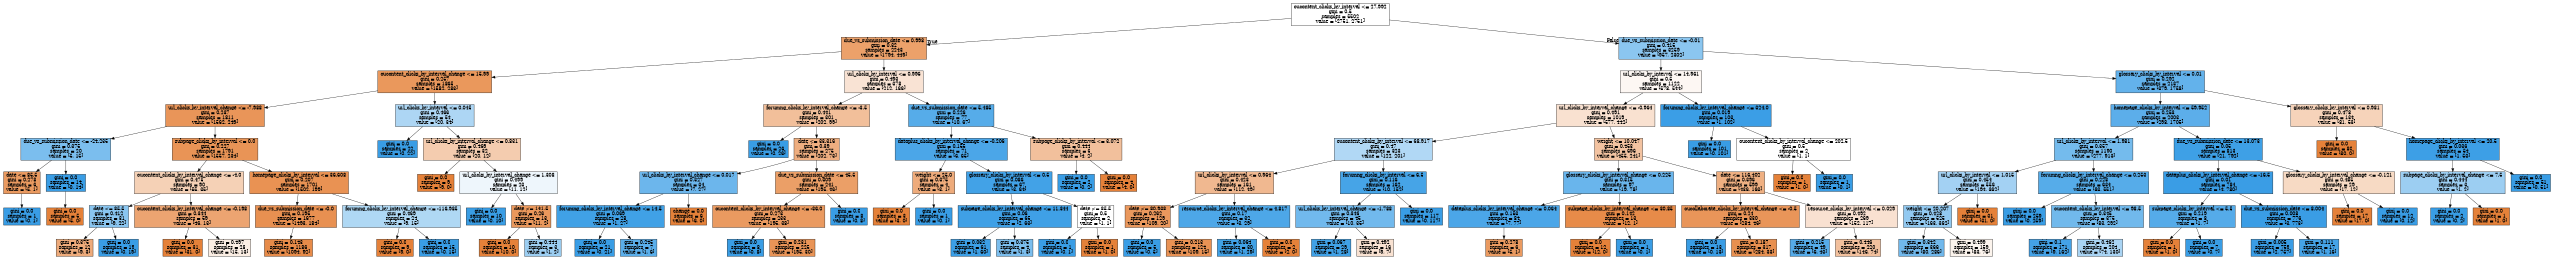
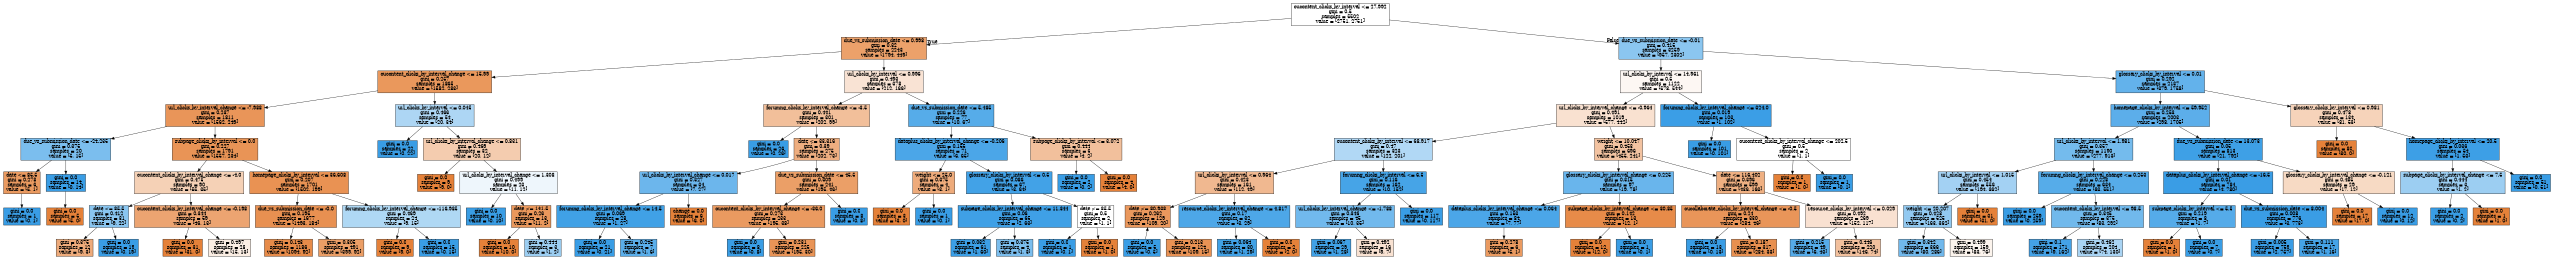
  digraph {
    node [color=black fillcolor="#399de5ff" shape=box style=filled]
    n1 [fillcolor="#e5813900" label="oucontent_clicks_by_interval <= 27.992\ngini = 0.5\nsamples = 5502\nvalue = [2751, 2751]"]
    n2 [fillcolor="#e58139bf" label="due_vs_submission_date <= 0.998\ngini = 0.32\nsamples = 2243\nvalue = [1794, 449]"]
    n3 [fillcolor="#399de595" label="due_vs_submission_date <= -0.01\ngini = 0.415\nsamples = 3259\nvalue = [957, 2302]"]
    n4 [fillcolor="#e58139d1" label="oucontent_clicks_by_interval_change <= 15.99\ngini = 0.257\nsamples = 1865\nvalue = [1582, 283]"]
    n5 [fillcolor="#e5813937" label="url_clicks_by_interval <= 0.996\ngini = 0.493\nsamples = 378\nvalue = [212, 166]"]
    n6 [fillcolor="#e581390f" label="url_clicks_by_interval <= 14.961\ngini = 0.5\nsamples = 1122\nvalue = [578, 544]"]
    n7 [fillcolor="#399de5c8" label="glossary_clicks_by_interval <= 0.01\ngini = 0.292\nsamples = 2137\nvalue = [379, 1758]"]
    n8 [fillcolor="#e58139d6" label="url_clicks_by_interval_change <= -7.988\ngini = 0.237\nsamples = 1811\nvalue = [1562, 249]"]
    n9 [fillcolor="#399de569" label="url_clicks_by_interval <= 0.045\ngini = 0.466\nsamples = 54\nvalue = [20, 34]"]
    n10 [fillcolor="#e5813982" label="forumng_clicks_by_interval_change <= -3.5\ngini = 0.441\nsamples = 301\nvalue = [202, 99]"]
    n11 [fillcolor="#399de5d9" label="due_vs_submission_date <= 5.485\ngini = 0.226\nsamples = 77\nvalue = [10, 67]"]
    n12 [fillcolor="#399de5aa" label="due_vs_submission_date <= -24.235\ngini = 0.375\nsamples = 20\nvalue = [5, 15]"]
    n13 [fillcolor="#e58139d9" label="subpage_clicks_by_interval <= 0.0\ngini = 0.227\nsamples = 1791\nvalue = [1557, 234]"]
    n14 [label="gini = 0.0\nsamples = 22\nvalue = [0, 22]"]
    n15 [fillcolor="#e5813966" label="url_clicks_by_interval_change <= 0.831\ngini = 0.469\nsamples = 32\nvalue = [20, 12]"]
    n16 [fillcolor="#e58139cc" label="date <= 85.5\ngini = 0.278\nsamples = 6\nvalue = [5, 1]"]
    n17 [label="gini = 0.0\nsamples = 14\nvalue = [0, 14]"]
    n18 [fillcolor="#e581395d" label="oucontent_clicks_by_interval_change <= -4.0\ngini = 0.475\nsamples = 90\nvalue = [55, 35]"]
    n19 [fillcolor="#e58139dd" label="homepage_clicks_by_interval <= 36.608\ngini = 0.207\nsamples = 1701\nvalue = [1502, 199]"]
    n20 [label="gini = 0.0\nsamples = 1\nvalue = [0, 1]"]
    n21 [fillcolor="#e58139ff" label="gini = 0.0\nsamples = 5\nvalue = [5, 0]"]
    n22 [fillcolor="#399de597" label="date <= 85.5\ngini = 0.412\nsamples = 31\nvalue = [9, 22]"]
    n23 [fillcolor="#e58139b7" label="oucontent_clicks_by_interval_change <= -0.198\ngini = 0.344\nsamples = 59\nvalue = [46, 13]"]
    n24 [fillcolor="#e58139e0" label="due_vs_submission_date <= -0.0\ngini = 0.195\nsamples = 1677\nvalue = [1493, 184]"]
    n25 [fillcolor="#399de566" label="forumng_clicks_by_interval_change <= -116.985\ngini = 0.469\nsamples = 24\nvalue = [9, 15]"]
    n26 [fillcolor="#e58139aa" label="gini = 0.375\nsamples = 12\nvalue = [9, 3]"]
    n27 [label="gini = 0.0\nsamples = 19\nvalue = [0, 19]"]
    n28 [fillcolor="#e58139ff" label="gini = 0.0\nsamples = 31\nvalue = [31, 0]"]
    n29 [fillcolor="#e5813922" label="gini = 0.497\nsamples = 28\nvalue = [15, 13]"]
    n30 [fillcolor="#e58139ea" label="gini = 0.143\nsamples = 1186\nvalue = [1094, 92]"]
+   n31 [fillcolor="#e58139c4" label="gini = 0.305\nsamples = 491\nvalue = [399, 92]"]
    n32 [fillcolor="#e58139ff" label="gini = 0.0\nsamples = 9\nvalue = [9, 0]"]
    n33 [label="gini = 0.0\nsamples = 15\nvalue = [0, 15]"]
    n34 [fillcolor="#e58139ff" label="gini = 0.0\nsamples = 9\nvalue = [9, 0]"]
    n35 [fillcolor="#399de515" label="url_clicks_by_interval_change <= 1.308\ngini = 0.499\nsamples = 23\nvalue = [11, 12]"]
    n36 [label="gini = 0.0\nsamples = 10\nvalue = [0, 10]"]
    n37 [fillcolor="#e58139d1" label="date <= 141.5\ngini = 0.26\nsamples = 13\nvalue = [11, 2]"]
    n38 [fillcolor="#e58139ff" label="gini = 0.0\nsamples = 10\nvalue = [10, 0]"]
    n39 [fillcolor="#399de57f" label="gini = 0.444\nsamples = 3\nvalue = [1, 2]"]
    n40 [label="gini = 0.0\nsamples = 26\nvalue = [0, 26]"]
    n41 [fillcolor="#e58139a3" label="date <= 33.316\ngini = 0.39\nsamples = 275\nvalue = [202, 73]"]
    n42 [fillcolor="#399de5e7" label="dataplus_clicks_by_interval_change <= -0.206\ngini = 0.155\nsamples = 71\nvalue = [6, 65]"]
    n43 [fillcolor="#e581397f" label="subpage_clicks_by_interval <= 3.072\ngini = 0.444\nsamples = 6\nvalue = [4, 2]"]
    n44 [fillcolor="#399de5bd" label="url_clicks_by_interval_change <= 0.017\ngini = 0.327\nsamples = 34\nvalue = [7, 27]"]
    n45 [fillcolor="#e58139c3" label="due_vs_submission_date <= 45.5\ngini = 0.309\nsamples = 241\nvalue = [195, 46]"]
    n46 [fillcolor="#399de5f6" label="forumng_clicks_by_interval_change <= 14.5\ngini = 0.069\nsamples = 28\nvalue = [1, 27]"]
    n47 [fillcolor="#e58139ff" label="change = 0.0\nsamples = 6\nvalue = [6, 0]"]
    n48 [fillcolor="#e58139cd" label="oucontent_clicks_by_interval_change <= -36.0\ngini = 0.273\nsamples = 233\nvalue = [195, 38]"]
    n49 [label="gini = 0.0\nsamples = 8\nvalue = [0, 8]"]
    n50 [label="gini = 0.0\nsamples = 21\nvalue = [0, 21]"]
    n51 [fillcolor="#399de5d4" label="gini = 0.245\nsamples = 7\nvalue = [1, 6]"]
    n52 [label="gini = 0.0\nsamples = 8\nvalue = [0, 8]"]
    n53 [fillcolor="#e58139d8" label="gini = 0.231\nsamples = 225\nvalue = [195, 30]"]
    n54 [fillcolor="#e58139aa" label="weight <= 25.0\ngini = 0.375\nsamples = 4\nvalue = [3, 1]"]
    n55 [fillcolor="#399de5f3" label="glossary_clicks_by_interval <= 0.5\ngini = 0.086\nsamples = 67\nvalue = [3, 64]"]
    n56 [label="gini = 0.0\nsamples = 2\nvalue = [0, 2]"]
    n57 [fillcolor="#e58139ff" label="gini = 0.0\nsamples = 4\nvalue = [4, 0]"]
    n58 [fillcolor="#e58139ff" label="gini = 0.0\nsamples = 3\nvalue = [3, 0]"]
    n59 [label="gini = 0.0\nsamples = 1\nvalue = [0, 1]"]
    n60 [fillcolor="#399de5f7" label="subpage_clicks_by_interval_change <= 11.344\ngini = 0.06\nsamples = 65\nvalue = [2, 63]"]
    n61 [fillcolor="#e5813900" label="date <= 85.5\ngini = 0.5\nsamples = 2\nvalue = [1, 1]"]
    n62 [fillcolor="#399de5fb" label="gini = 0.032\nsamples = 61\nvalue = [1, 60]"]
    n63 [fillcolor="#399de5aa" label="gini = 0.375\nsamples = 4\nvalue = [1, 3]"]
    n64 [label="gini = 0.0\nsamples = 1\nvalue = [0, 1]"]
    n65 [fillcolor="#e58139ff" label="gini = 0.0\nsamples = 1\nvalue = [1, 0]"]
    n66 [fillcolor="#e581393c" label="url_clicks_by_interval_change <= -0.964\ngini = 0.491\nsamples = 1019\nvalue = [577, 442]"]
    n67 [fillcolor="#399de5fc" label="forumng_clicks_by_interval_change <= 324.0\ngini = 0.019\nsamples = 103\nvalue = [1, 102]"]
    n68 [fillcolor="#399de5d2" label="homepage_clicks_by_interval <= 59.952\ngini = 0.253\nsamples = 2003\nvalue = [298, 1705]"]
    n69 [fillcolor="#e5813958" label="glossary_clicks_by_interval <= 0.981\ngini = 0.478\nsamples = 134\nvalue = [81, 53]"]
    n70 [fillcolor="#399de564" label="oucontent_clicks_by_interval <= 68.917\ngini = 0.47\nsamples = 323\nvalue = [122, 201]"]
    n71 [fillcolor="#e5813978" label="weight <= 10.047\ngini = 0.453\nsamples = 696\nvalue = [455, 241]"]
    n72 [label="gini = 0.0\nsamples = 101\nvalue = [0, 101]"]
    n73 [fillcolor="#e5813900" label="oucontent_clicks_by_interval_change <= 202.5\ngini = 0.5\nsamples = 2\nvalue = [1, 1]"]
    n74 [fillcolor="#e581398f" label="url_clicks_by_interval <= 0.964\ngini = 0.423\nsamples = 161\nvalue = [112, 49]"]
    n75 [fillcolor="#399de5ee" label="forumng_clicks_by_interval <= 6.5\ngini = 0.116\nsamples = 162\nvalue = [10, 152]"]
    n76 [fillcolor="#399de5c1" label="glossary_clicks_by_interval_change <= 0.225\ngini = 0.315\nsamples = 97\nvalue = [19, 78]"]
    n77 [fillcolor="#e58139a0" label="date <= 116.402\ngini = 0.396\nsamples = 599\nvalue = [436, 163]"]
    n78 [fillcolor="#e58139d0" label="date <= 80.938\ngini = 0.262\nsamples = 129\nvalue = [109, 20]"]
    n79 [fillcolor="#399de5e5" label="resource_clicks_by_interval_change <= 4.817\ngini = 0.17\nsamples = 32\nvalue = [3, 29]"]
    n80 [fillcolor="#399de5b6" label="url_clicks_by_interval_change <= -1.788\ngini = 0.346\nsamples = 45\nvalue = [10, 35]"]
    n81 [label="gini = 0.0\nsamples = 117\nvalue = [0, 117]"]
    n82 [label="gini = 0.0\nsamples = 5\nvalue = [0, 5]"]
    n83 [fillcolor="#e58139dc" label="gini = 0.213\nsamples = 124\nvalue = [109, 15]"]
    n84 [fillcolor="#399de5f6" label="gini = 0.064\nsamples = 30\nvalue = [1, 29]"]
    n85 [fillcolor="#e58139ff" label="gini = 0.0\nsamples = 2\nvalue = [2, 0]"]
    n86 [fillcolor="#399de5f6" label="gini = 0.067\nsamples = 29\nvalue = [1, 28]"]
    n87 [fillcolor="#e5813939" label="gini = 0.492\nsamples = 16\nvalue = [9, 7]"]
    n88 [fillcolor="#399de5e8" label="dataplus_clicks_by_interval_change <= 0.064\ngini = 0.153\nsamples = 84\nvalue = [7, 77]"]
    n89 [fillcolor="#e58139ea" label="subpage_clicks_by_interval_change <= 30.85\ngini = 0.142\nsamples = 13\nvalue = [12, 1]"]
    n90 [fillcolor="#e58139d6" label="oucollaborate_clicks_by_interval_change <= -0.5\ngini = 0.24\nsamples = 330\nvalue = [284, 46]"]
    n91 [fillcolor="#e581393b" label="resource_clicks_by_interval <= 0.029\ngini = 0.492\nsamples = 269\nvalue = [152, 117]"]
    n92 [fillcolor="#e58139cc" label="gini = 0.278\nsamples = 6\nvalue = [5, 1]"]
    n93 [fillcolor="#e58139ff" label="gini = 0.0\nsamples = 12\nvalue = [12, 0]"]
    n94 [label="gini = 0.0\nsamples = 1\nvalue = [0, 1]"]
    n95 [label="gini = 0.0\nsamples = 13\nvalue = [0, 13]"]
    n96 [fillcolor="#e58139e1" label="gini = 0.187\nsamples = 317\nvalue = [284, 33]"]
    n97 [fillcolor="#399de5db" label="gini = 0.215\nsamples = 49\nvalue = [6, 43]"]
    n98 [fillcolor="#e581397e" label="gini = 0.446\nsamples = 220\nvalue = [146, 74]"]
    n99 [fillcolor="#e58139ff" label="gini = 0.0\nsamples = 1\nvalue = [1, 0]"]
    n100 [label="gini = 0.0\nsamples = 1\nvalue = [0, 1]"]
    n101 [fillcolor="#399de5b2" label="url_clicks_by_interval <= 1.981\ngini = 0.357\nsamples = 1190\nvalue = [277, 913]"]
    n102 [fillcolor="#399de5f8" label="due_vs_submission_date <= 13.073\ngini = 0.05\nsamples = 813\nvalue = [21, 792]"]
    n103 [fillcolor="#e58139ff" label="gini = 0.0\nsamples = 80\nvalue = [80, 0]"]
    n104 [fillcolor="#399de5fa" label="homepage_clicks_by_interval <= 20.5\ngini = 0.036\nsamples = 54\nvalue = [1, 53]"]
    n105 [fillcolor="#399de576" label="url_clicks_by_interval <= 1.015\ngini = 0.454\nsamples = 556\nvalue = [194, 362]"]
    n106 [fillcolor="#399de5d9" label="forumng_clicks_by_interval_change <= 0.253\ngini = 0.228\nsamples = 634\nvalue = [83, 551]"]
    n107 [fillcolor="#399de5fe" label="dataplus_clicks_by_interval_change <= -16.5\ngini = 0.01\nsamples = 784\nvalue = [4, 780]"]
    n108 [fillcolor="#e581394b" label="glossary_clicks_by_interval_change <= -0.121\ngini = 0.485\nsamples = 29\nvalue = [17, 12]"]
    n109 [fillcolor="#399de58c" label="weight <= 20.207\ngini = 0.428\nsamples = 525\nvalue = [163, 362]"]
    n110 [fillcolor="#e58139ff" label="gini = 0.0\nsamples = 31\nvalue = [31, 0]"]
    n111 [label="gini = 0.0\nsamples = 259\nvalue = [0, 259]"]
    n112 [fillcolor="#399de5b7" label="oucontent_clicks_by_interval <= 98.5\ngini = 0.345\nsamples = 375\nvalue = [83, 292]"]
    n113 [fillcolor="#399de5b8" label="gini = 0.342\nsamples = 366\nvalue = [80, 286]"]
    n114 [fillcolor="#e5813916" label="gini = 0.499\nsamples = 159\nvalue = [83, 76]"]
    n115 [fillcolor="#399de5f1" label="gini = 0.1\nsamples = 171\nvalue = [9, 162]"]
    n116 [fillcolor="#399de56e" label="gini = 0.462\nsamples = 204\nvalue = [74, 130]"]
    n117 [fillcolor="#399de5db" label="subpage_clicks_by_interval <= 5.5\ngini = 0.219\nsamples = 8\nvalue = [1, 7]"]
    n118 [fillcolor="#399de5fe" label="due_vs_submission_date <= 8.004\ngini = 0.008\nsamples = 776\nvalue = [3, 773]"]
    n119 [fillcolor="#e58139ff" label="gini = 0.0\nsamples = 17\nvalue = [17, 0]"]
    n120 [label="gini = 0.0\nsamples = 12\nvalue = [0, 12]"]
    n121 [fillcolor="#e58139ff" label="gini = 0.0\nsamples = 1\nvalue = [1, 0]"]
    n122 [label="gini = 0.0\nsamples = 7\nvalue = [0, 7]"]
    n123 [fillcolor="#399de5fe" label="gini = 0.005\nsamples = 759\nvalue = [2, 757]"]
    n124 [fillcolor="#399de5ef" label="gini = 0.111\nsamples = 17\nvalue = [1, 16]"]
    n125 [fillcolor="#399de57f" label="subpage_clicks_by_interval_change <= 7.5\ngini = 0.444\nsamples = 3\nvalue = [1, 2]"]
    n126 [label="gini = 0.0\nsamples = 51\nvalue = [0, 51]"]
    n127 [label="gini = 0.0\nsamples = 2\nvalue = [0, 2]"]
    n128 [fillcolor="#e58139ff" label="gini = 0.0\nsamples = 1\nvalue = [1, 0]"]
    n1 -> n2 [headlabel=True labelangle=45 labeldistance=2.5]
    n1 -> n3 [headlabel=False labelangle=-45 labeldistance=2.5]
    n2 -> n4
    n2 -> n5
    n3 -> n6
    n3 -> n7
    n4 -> n8
    n4 -> n9
    n5 -> n10
    n5 -> n11
    n6 -> n66
    n6 -> n67
    n7 -> n68
    n7 -> n69
    n8 -> n12
    n8 -> n13
    n9 -> n14
    n9 -> n15
    n10 -> n40
    n10 -> n41
    n11 -> n42
    n11 -> n43
    n12 -> n16
    n12 -> n17
    n13 -> n18
    n13 -> n19
    n15 -> n34
    n15 -> n35
    n16 -> n20
    n17 -> n21
    n18 -> n22
    n18 -> n23
    n19 -> n24
    n19 -> n25
    n22 -> n26
    n22 -> n27
    n23 -> n28
    n23 -> n29
    n24 -> n30
+   n24 -> n31
    n25 -> n32
    n25 -> n33
    n35 -> n36
    n35 -> n37
    n37 -> n38
    n37 -> n39
    n41 -> n44
    n41 -> n45
    n42 -> n54
    n42 -> n55
    n43 -> n56
    n43 -> n57
    n44 -> n46
    n44 -> n47
    n45 -> n48
    n45 -> n49
    n46 -> n50
    n46 -> n51
    n48 -> n52
    n48 -> n53
    n54 -> n58
    n54 -> n59
    n55 -> n60
    n55 -> n61
    n60 -> n62
    n60 -> n63
    n61 -> n64
    n61 -> n65
    n66 -> n70
    n66 -> n71
    n67 -> n72
    n67 -> n73
    n68 -> n101
    n68 -> n102
    n69 -> n103
    n69 -> n104
    n70 -> n74
    n70 -> n75
    n71 -> n76
    n71 -> n77
    n73 -> n99
    n73 -> n100
    n74 -> n78
    n74 -> n79
    n75 -> n80
    n75 -> n81
    n76 -> n88
    n76 -> n89
    n77 -> n90
    n77 -> n91
-   n78 -> n82
+   n82 -> n78
    n78 -> n83
    n79 -> n84
    n79 -> n85
    n80 -> n86
    n80 -> n87
    n88 -> n92
    n89 -> n93
    n89 -> n94
    n90 -> n95
    n90 -> n96
    n91 -> n97
    n91 -> n98
    n101 -> n105
    n101 -> n106
    n102 -> n107
    n102 -> n108
    n104 -> n125
    n104 -> n126
    n105 -> n109
    n105 -> n110
    n106 -> n111
    n106 -> n112
    n107 -> n117
    n107 -> n118
    n108 -> n119
    n108 -> n120
    n109 -> n113
    n109 -> n114
    n112 -> n115
    n112 -> n116
    n117 -> n121
    n117 -> n122
    n118 -> n123
    n118 -> n124
    n125 -> n127
    n125 -> n128
  }
